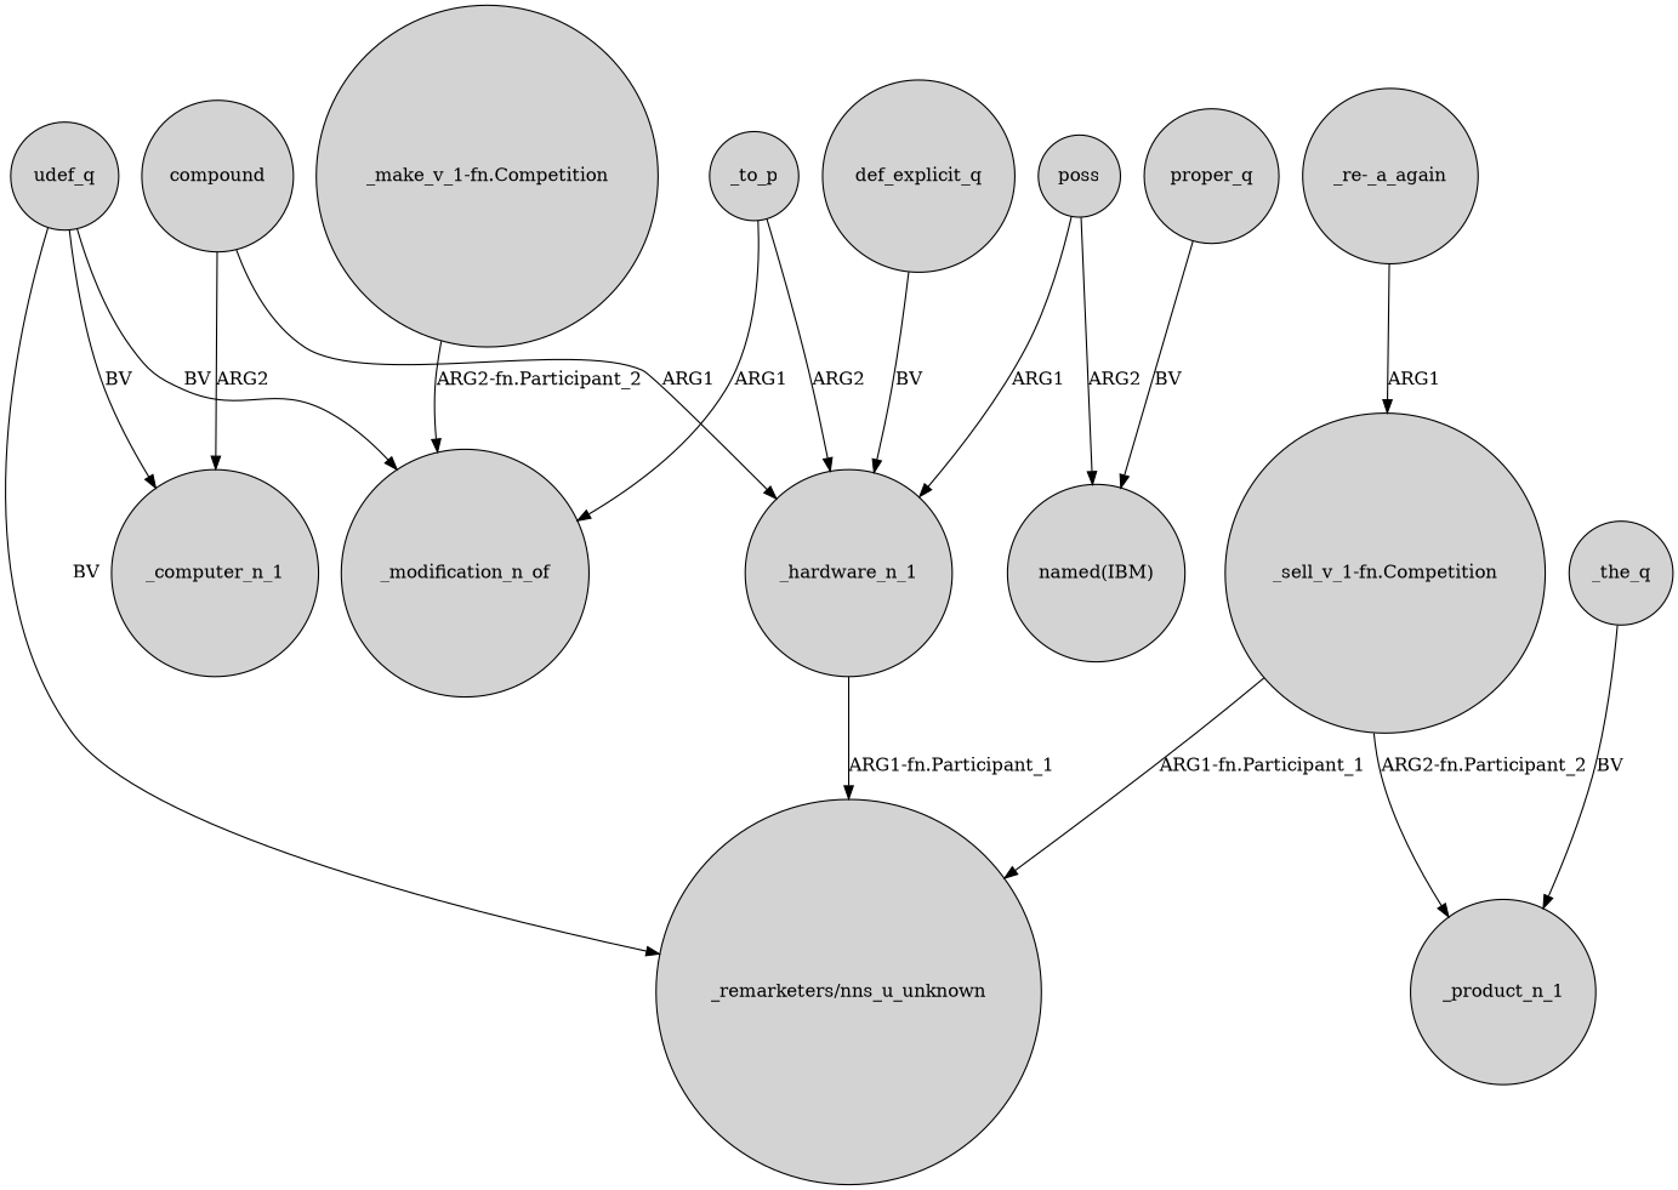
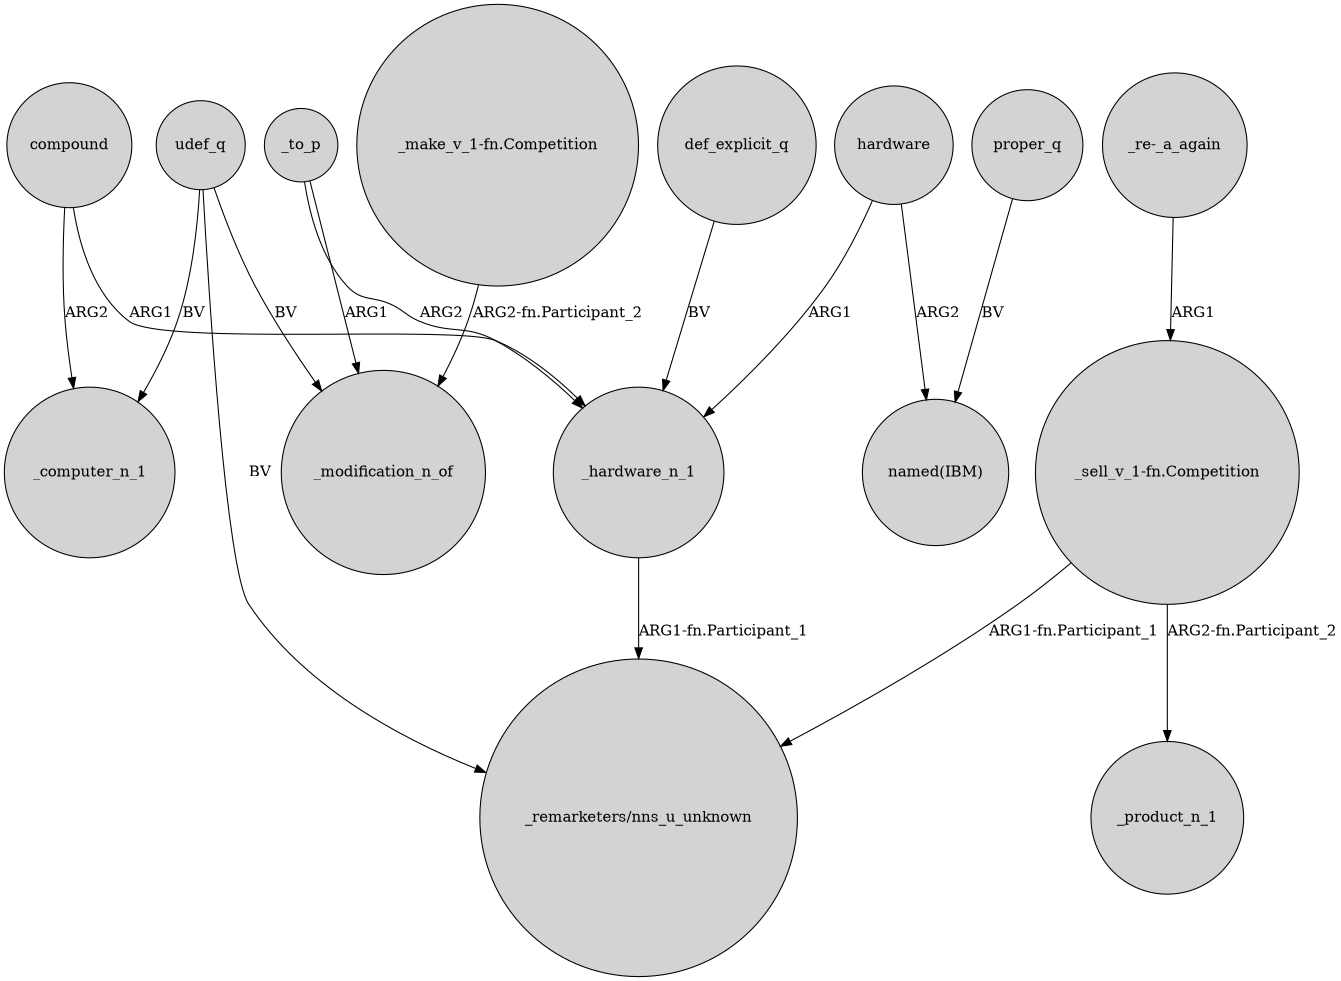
  digraph {
    node [shape=circle style=filled]
    compound
    _computer_n_1
    _hardware_n_1
    "_remarketers/nns_u_unknown"
    _to_p
    _modification_n_of
    proper_q
    "named(IBM)"
    "_make_v_1-fn.Competition"
-   _the_q
    _product_n_1
    def_explicit_q
    udef_q
    "_re-_a_again"
    "_sell_v_1-fn.Competition"
-   poss
+   poss [label=hardware]
    compound -> _computer_n_1 [label=ARG2]
    compound -> _hardware_n_1 [label=ARG1]
    _hardware_n_1 -> "_remarketers/nns_u_unknown" [label="ARG1-fn.Participant_1"]
    _to_p -> _hardware_n_1 [label=ARG2]
    _to_p -> _modification_n_of [label=ARG1]
    proper_q -> "named(IBM)" [label=BV]
    "_make_v_1-fn.Competition" -> _modification_n_of [label="ARG2-fn.Participant_2"]
-   _the_q -> _product_n_1 [label=BV]
    def_explicit_q -> _hardware_n_1 [label=BV]
    udef_q -> _computer_n_1 [label=BV]
    udef_q -> "_remarketers/nns_u_unknown" [label=BV]
    udef_q -> _modification_n_of [label=BV]
    "_re-_a_again" -> "_sell_v_1-fn.Competition" [label=ARG1]
    "_sell_v_1-fn.Competition" -> "_remarketers/nns_u_unknown" [label="ARG1-fn.Participant_1"]
    "_sell_v_1-fn.Competition" -> _product_n_1 [label="ARG2-fn.Participant_2"]
    poss -> _hardware_n_1 [label=ARG1]
    poss -> "named(IBM)" [label=ARG2]
  }
